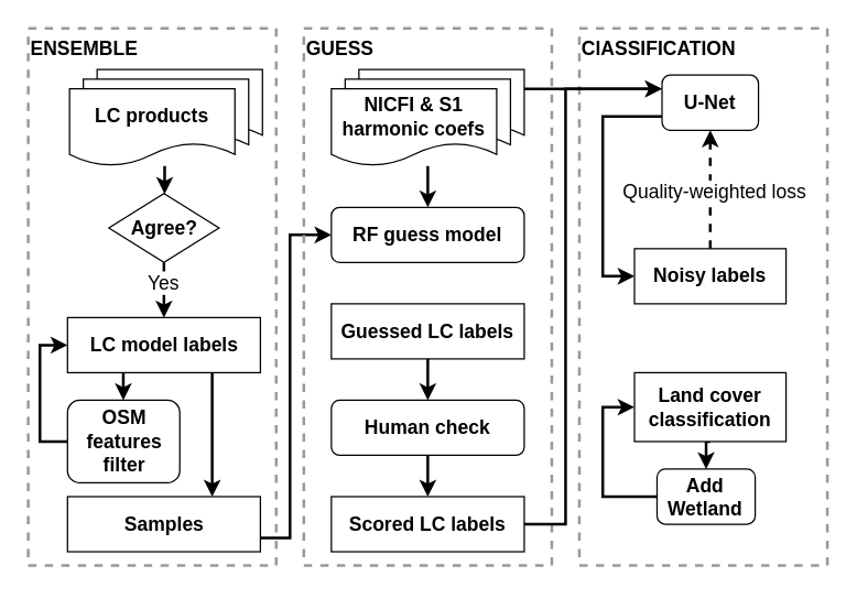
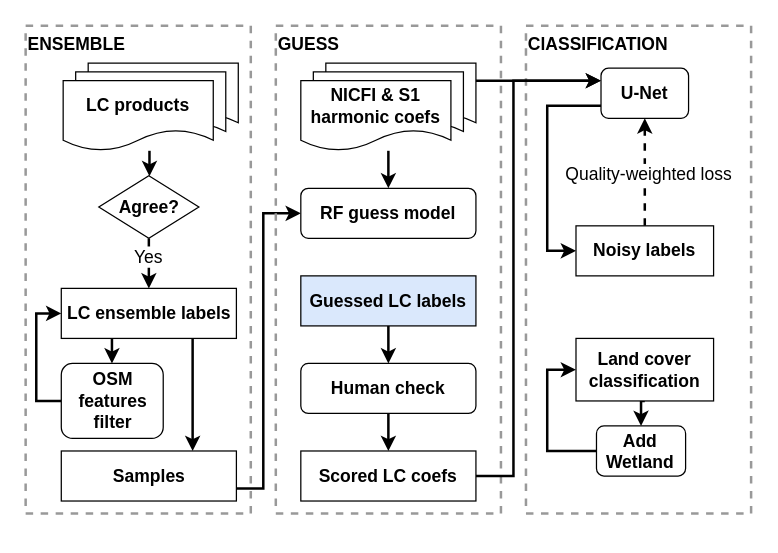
  <mxCell id="0" />
  <mxCell id="1" parent="0" />
  <mxCell id="2" value="ClASSIFICATION" style="rounded=0;whiteSpace=wrap;html=1;fontSize=14;align=left;verticalAlign=top;dashed=1;fontColor=#000000;fillColor=none;strokeWidth=2;fontStyle=1;strokeColor=#999999;" parent="1" vertex="1"><mxGeometry x="420" y="20" width="180" height="390" as="geometry" /></mxCell>
  <mxCell id="3" value="" style="edgeStyle=orthogonalEdgeStyle;rounded=0;orthogonalLoop=1;jettySize=auto;html=1;fontSize=14;strokeWidth=2;entryX=0;entryY=0.5;entryDx=0;entryDy=0;" parent="1" source="18" target="9" edge="1"><mxGeometry relative="1" as="geometry"><Array as="points"><mxPoint x="210" y="390" /><mxPoint x="210" y="170" /></Array></mxGeometry></mxCell>
  <mxCell id="4" value="" style="group" parent="1" vertex="1" connectable="0"><mxGeometry x="240" y="50" width="170" height="370" as="geometry" /></mxCell>
  <mxCell id="5" value="GUESS" style="rounded=0;whiteSpace=wrap;html=1;fontSize=14;align=left;verticalAlign=top;dashed=1;fontColor=#000000;fillColor=none;strokeWidth=2;fontStyle=1;strokeColor=#999999;" parent="4" vertex="1"><mxGeometry x="-20" y="-30" width="180" height="390" as="geometry" /></mxCell>
  <mxCell id="6" value="" style="shape=document;whiteSpace=wrap;html=1;boundedLbl=1;" parent="4" vertex="1"><mxGeometry x="20" width="120" height="56" as="geometry" /></mxCell>
  <mxCell id="7" value="" style="shape=document;whiteSpace=wrap;html=1;boundedLbl=1;" parent="4" vertex="1"><mxGeometry x="10" y="7" width="120" height="56" as="geometry" /></mxCell>
  <mxCell id="8" value="NICFI &amp;amp; S1 harmonic coefs" style="shape=document;whiteSpace=wrap;html=1;boundedLbl=1;fontSize=14;fontStyle=1" parent="4" vertex="1"><mxGeometry y="14" width="120" height="56" as="geometry" /></mxCell>
  <mxCell id="9" value="RF guess model" style="rounded=1;whiteSpace=wrap;html=1;fontSize=14;fontStyle=1" parent="1" vertex="1"><mxGeometry x="240" y="150" width="140" height="40" as="geometry" /></mxCell>
  <mxCell id="10" value="" style="edgeStyle=orthogonalEdgeStyle;rounded=0;orthogonalLoop=1;jettySize=auto;html=1;fontSize=14;strokeWidth=2;" parent="1" source="8" target="9" edge="1"><mxGeometry relative="1" as="geometry"><Array as="points"><mxPoint x="310" y="130" /><mxPoint x="310" y="130" /></Array></mxGeometry></mxCell>
  <mxCell id="11" value="" style="edgeStyle=orthogonalEdgeStyle;rounded=0;orthogonalLoop=1;jettySize=auto;html=1;fontSize=14;strokeWidth=2;" parent="1" source="12" target="16" edge="1"><mxGeometry relative="1" as="geometry" /></mxCell>
  <mxCell id="12" value="Human check" style="rounded=1;whiteSpace=wrap;html=1;fontSize=14;fontStyle=1" parent="1" vertex="1"><mxGeometry x="240" y="290" width="140" height="40" as="geometry" /></mxCell>
  <mxCell id="13" value="" style="edgeStyle=orthogonalEdgeStyle;rounded=0;orthogonalLoop=1;jettySize=auto;html=1;fontSize=14;strokeWidth=2;" parent="1" source="14" target="12" edge="1"><mxGeometry relative="1" as="geometry" /></mxCell>
- <mxCell id="14" value="Guessed LC labels" style="rounded=0;whiteSpace=wrap;html=1;fontSize=14;fontStyle=1" parent="1" vertex="1"><mxGeometry x="240" y="220" width="140" height="40" as="geometry" /></mxCell>
+ <mxCell id="14" value="Guessed LC labels" style="rounded=0;whiteSpace=wrap;html=1;fontSize=14;fontStyle=1;fillColor=#dae8fc;" parent="1" vertex="1"><mxGeometry x="240" y="220" width="140" height="40" as="geometry" /></mxCell>
  <mxCell id="15" style="edgeStyle=orthogonalEdgeStyle;rounded=0;orthogonalLoop=1;jettySize=auto;html=1;exitX=1;exitY=0.5;exitDx=0;exitDy=0;entryX=0;entryY=0.25;entryDx=0;entryDy=0;fontSize=14;strokeWidth=2;" parent="1" source="16" target="33" edge="1"><mxGeometry relative="1" as="geometry"><Array as="points"><mxPoint x="410" y="380" /><mxPoint x="410" y="64" /></Array></mxGeometry></mxCell>
- <mxCell id="16" value="Scored LC labels" style="rounded=0;whiteSpace=wrap;html=1;fontSize=14;fontStyle=1" parent="1" vertex="1"><mxGeometry x="240" y="360" width="140" height="40" as="geometry" /></mxCell>
+ <mxCell id="16" value="Scored LC coefs" style="rounded=0;whiteSpace=wrap;html=1;fontSize=14;fontStyle=1" parent="1" vertex="1"><mxGeometry x="240" y="360" width="140" height="40" as="geometry" /></mxCell>
  <mxCell id="17" value="ENSEMBLE" style="rounded=0;whiteSpace=wrap;html=1;fontSize=14;align=left;verticalAlign=top;dashed=1;fontColor=#000000;fillColor=none;strokeWidth=2;fontStyle=1;strokeColor=#999999;" parent="1" vertex="1"><mxGeometry x="20" y="20" width="180" height="390" as="geometry" /></mxCell>
  <mxCell id="18" value="Samples" style="rounded=0;whiteSpace=wrap;html=1;fontSize=14;fontStyle=1" parent="1" vertex="1"><mxGeometry x="48.5" y="360" width="140" height="40" as="geometry" /></mxCell>
  <mxCell id="19" value="" style="edgeStyle=orthogonalEdgeStyle;rounded=0;orthogonalLoop=1;jettySize=auto;html=1;fontSize=14;strokeWidth=2;" parent="1" source="21" target="31" edge="1"><mxGeometry relative="1" as="geometry"><Array as="points"><mxPoint x="89" y="280" /><mxPoint x="89" y="280" /></Array></mxGeometry></mxCell>
  <mxCell id="20" value="" style="edgeStyle=orthogonalEdgeStyle;rounded=0;orthogonalLoop=1;jettySize=auto;html=1;fontSize=14;strokeWidth=2;entryX=0.75;entryY=0;entryDx=0;entryDy=0;exitX=0.75;exitY=1;exitDx=0;exitDy=0;" parent="1" source="21" target="18" edge="1"><mxGeometry relative="1" as="geometry" /></mxCell>
- <mxCell id="21" value="LC model labels" style="rounded=0;whiteSpace=wrap;html=1;fontSize=14;fontStyle=1" parent="1" vertex="1"><mxGeometry x="48.5" y="230" width="140" height="40" as="geometry" /></mxCell>
+ <mxCell id="21" value="LC ensemble labels" style="rounded=0;whiteSpace=wrap;html=1;fontSize=14;fontStyle=1" parent="1" vertex="1"><mxGeometry x="48.5" y="230" width="140" height="40" as="geometry" /></mxCell>
  <mxCell id="22" value="" style="edgeStyle=orthogonalEdgeStyle;rounded=0;orthogonalLoop=1;jettySize=auto;html=1;fontSize=14;strokeWidth=2;" parent="1" source="24" target="21" edge="1"><mxGeometry relative="1" as="geometry" /></mxCell>
  <mxCell id="23" value="Yes" style="edgeLabel;html=1;align=center;verticalAlign=middle;resizable=0;points=[];fontSize=14;" parent="22" vertex="1" connectable="0"><mxGeometry x="0.2" y="-1" relative="1" as="geometry"><mxPoint y="-10" as="offset" /></mxGeometry></mxCell>
  <mxCell id="24" value="Agree?" style="rhombus;whiteSpace=wrap;html=1;fontSize=14;strokeWidth=1;fillColor=none;fontStyle=1" parent="1" vertex="1"><mxGeometry x="78.5" y="140" width="80" height="50" as="geometry" /></mxCell>
  <mxCell id="25" value="" style="group" parent="1" vertex="1" connectable="0"><mxGeometry x="50" y="50" width="140" height="70" as="geometry" /></mxCell>
  <mxCell id="26" value="" style="shape=document;whiteSpace=wrap;html=1;boundedLbl=1;" parent="25" vertex="1"><mxGeometry x="20" width="120" height="56" as="geometry" /></mxCell>
  <mxCell id="27" value="" style="shape=document;whiteSpace=wrap;html=1;boundedLbl=1;" parent="25" vertex="1"><mxGeometry x="10" y="7" width="120" height="56" as="geometry" /></mxCell>
  <mxCell id="28" value="LC products" style="shape=document;whiteSpace=wrap;html=1;boundedLbl=1;fontSize=14;fontStyle=1" parent="25" vertex="1"><mxGeometry y="14" width="120" height="56" as="geometry" /></mxCell>
  <mxCell id="29" value="" style="edgeStyle=orthogonalEdgeStyle;rounded=0;orthogonalLoop=1;jettySize=auto;html=1;fontSize=14;strokeWidth=2;" parent="1" source="28" target="24" edge="1"><mxGeometry relative="1" as="geometry"><Array as="points"><mxPoint x="119" y="130" /><mxPoint x="119" y="130" /></Array></mxGeometry></mxCell>
  <mxCell id="30" style="edgeStyle=orthogonalEdgeStyle;rounded=0;orthogonalLoop=1;jettySize=auto;html=1;exitX=0;exitY=0.5;exitDx=0;exitDy=0;entryX=0;entryY=0.5;entryDx=0;entryDy=0;fontSize=14;strokeWidth=2;" parent="1" source="31" target="21" edge="1"><mxGeometry relative="1" as="geometry" /></mxCell>
  <mxCell id="31" value="OSM features filter" style="rounded=1;whiteSpace=wrap;html=1;fontSize=14;fontStyle=1" parent="1" vertex="1"><mxGeometry x="48.5" y="290" width="81.5" height="60" as="geometry" /></mxCell>
  <mxCell id="32" style="edgeStyle=orthogonalEdgeStyle;rounded=0;orthogonalLoop=1;jettySize=auto;html=1;exitX=0;exitY=0.75;exitDx=0;exitDy=0;entryX=0;entryY=0.5;entryDx=0;entryDy=0;fontSize=14;strokeWidth=2;" parent="1" source="33" target="36" edge="1"><mxGeometry relative="1" as="geometry"><Array as="points"><mxPoint x="437" y="84" /><mxPoint x="437" y="200" /></Array></mxGeometry></mxCell>
  <mxCell id="33" value="U-Net" style="rounded=1;whiteSpace=wrap;html=1;fontSize=14;strokeColor=#000000;strokeWidth=1;fillColor=none;fontStyle=1" parent="1" vertex="1"><mxGeometry x="480" y="54" width="70" height="40" as="geometry" /></mxCell>
  <mxCell id="34" style="edgeStyle=orthogonalEdgeStyle;rounded=0;orthogonalLoop=1;jettySize=auto;html=1;exitX=0.5;exitY=0;exitDx=0;exitDy=0;entryX=0.5;entryY=1;entryDx=0;entryDy=0;strokeWidth=2;dashed=1;" parent="1" source="36" target="33" edge="1"><mxGeometry relative="1" as="geometry" /></mxCell>
  <mxCell id="35" value="Quality-weighted loss" style="edgeLabel;html=1;align=center;verticalAlign=middle;resizable=0;points=[];fontSize=14;" parent="34" vertex="1" connectable="0"><mxGeometry x="-0.023" y="-2" relative="1" as="geometry"><mxPoint as="offset" /></mxGeometry></mxCell>
  <mxCell id="36" value="Noisy labels" style="rounded=0;whiteSpace=wrap;html=1;fontSize=14;fontStyle=1" parent="1" vertex="1"><mxGeometry x="460" y="180" width="110" height="40" as="geometry" /></mxCell>
  <mxCell id="37" style="edgeStyle=orthogonalEdgeStyle;rounded=0;orthogonalLoop=1;jettySize=auto;html=1;exitX=1;exitY=0.25;exitDx=0;exitDy=0;entryX=0;entryY=0.25;entryDx=0;entryDy=0;fontSize=14;strokeWidth=2;" parent="1" source="6" target="33" edge="1"><mxGeometry relative="1" as="geometry" /></mxCell>
  <mxCell id="38" style="edgeStyle=orthogonalEdgeStyle;rounded=0;orthogonalLoop=1;jettySize=auto;html=1;exitX=0.5;exitY=1;exitDx=0;exitDy=0;entryX=0.5;entryY=0;entryDx=0;entryDy=0;fontSize=14;strokeWidth=2;" parent="1" source="39" target="41" edge="1"><mxGeometry relative="1" as="geometry" /></mxCell>
  <mxCell id="39" value="Land cover classification" style="rounded=0;whiteSpace=wrap;html=1;fontSize=14;fontStyle=1" parent="1" vertex="1"><mxGeometry x="460" y="270" width="110" height="50" as="geometry" /></mxCell>
  <mxCell id="40" style="edgeStyle=orthogonalEdgeStyle;rounded=0;orthogonalLoop=1;jettySize=auto;html=1;exitX=0;exitY=0.5;exitDx=0;exitDy=0;entryX=0;entryY=0.5;entryDx=0;entryDy=0;fontSize=14;strokeWidth=2;" parent="1" source="41" target="39" edge="1"><mxGeometry relative="1" as="geometry"><Array as="points"><mxPoint x="437" y="360" /><mxPoint x="437" y="295" /></Array></mxGeometry></mxCell>
  <mxCell id="41" value="Add Wetland" style="rounded=1;whiteSpace=wrap;html=1;fontSize=14;fontStyle=1" parent="1" vertex="1"><mxGeometry x="476.38" y="340" width="71.25" height="40" as="geometry" /></mxCell>
